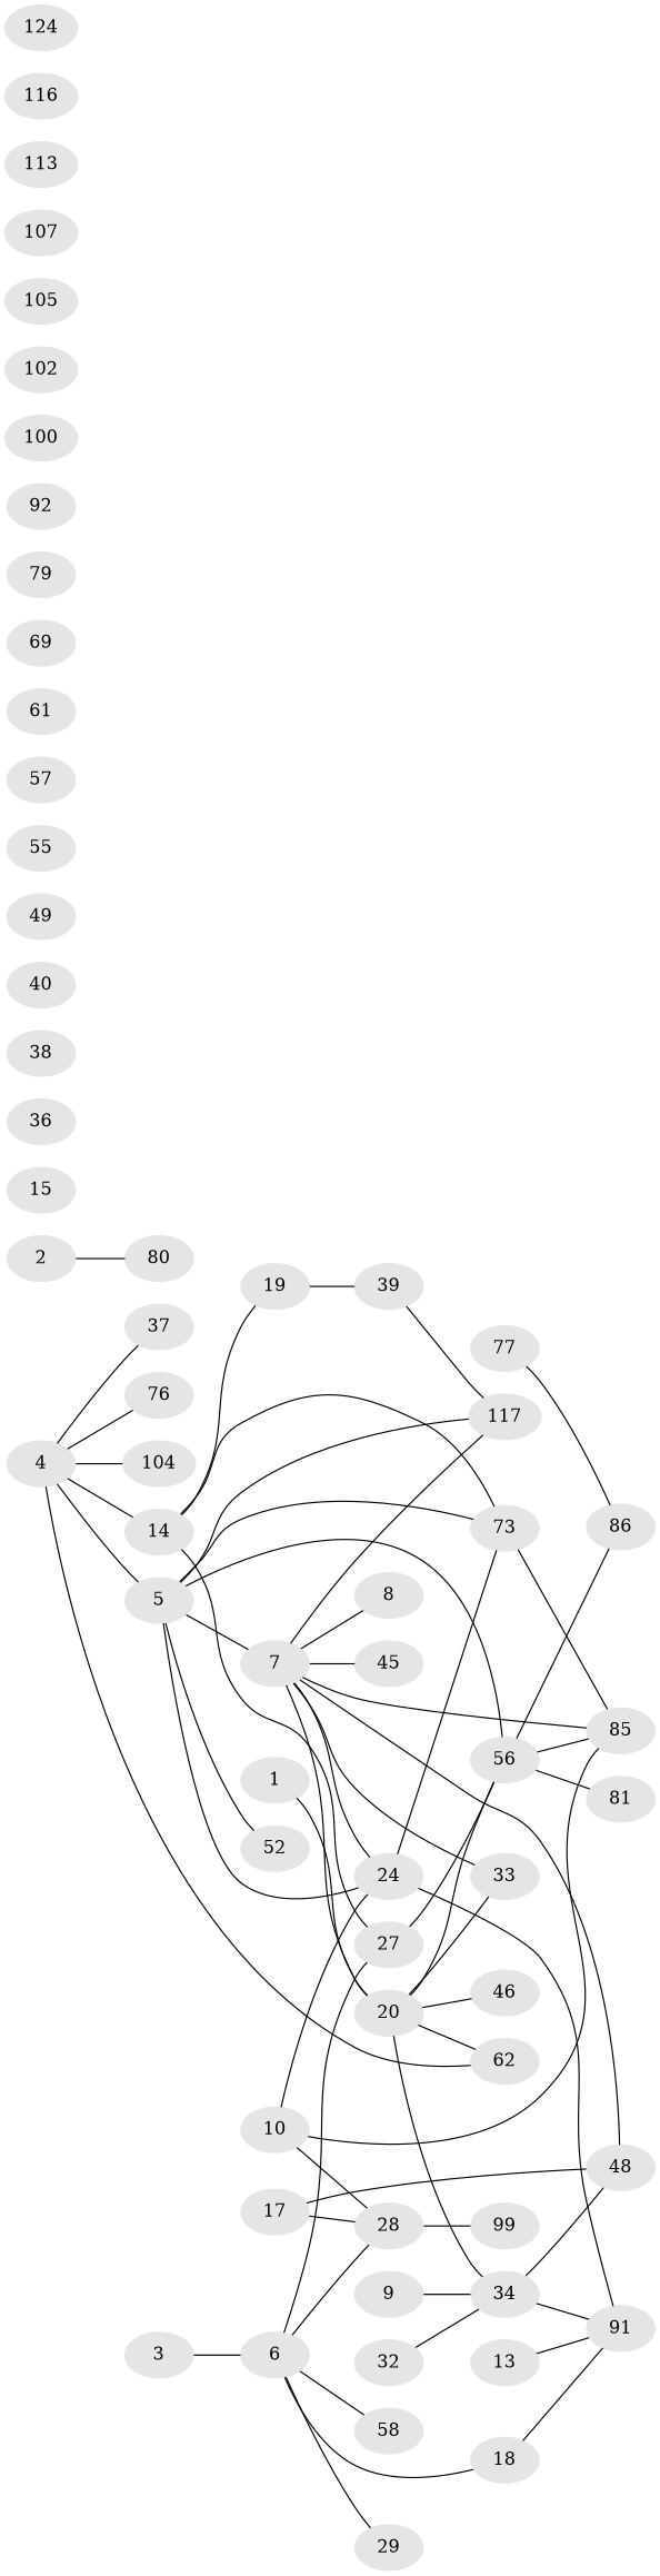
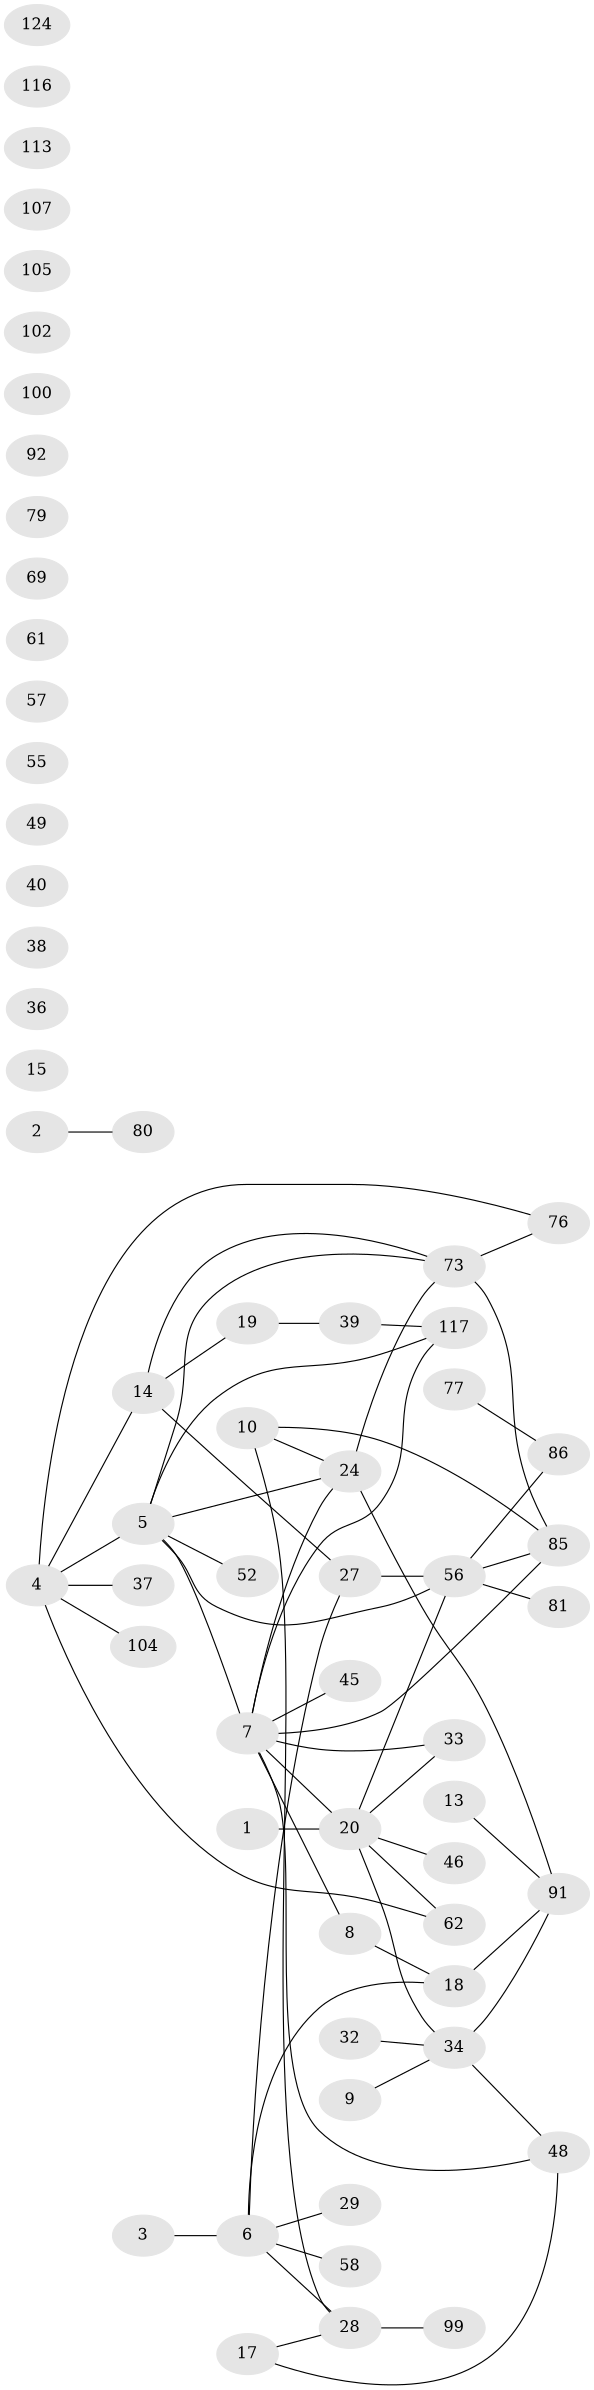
  graph {
    rankdir=LR
    node [color=gray90 style=filled]
    20 [super="+78+35"]
    62
    56 [super="+96"]
    33 [super="+41"]
    34 [super="+47+66"]
    46 [super="+53"]
    1
    2 [super="+16"]
    80 [super="+103"]
    3 [super="+11"]
    6 [super="+111+21+68"]
    18 [super="+22+31"]
    27 [super="+93+43"]
    28 [super="+74"]
    29
    58 [super="+94"]
    4 [super="+120+12+83+65"]
    14 [super="+44"]
    37
    76
    104 [super="+119"]
    5 [super="+30+101"]
    7 [super="+23+84+64+42+72"]
    24 [super="+60+63+54"]
    117 [super="+122"]
    8
    45
    48 [super="+87"]
    85 [super="+89+108"]
    73 [super="+98"]
    19 [super="+70"]
    n32 [label=52]
    91 [super="+110+112"]
    81
    86 [super="+115"]
    99
    9 [super="+26"]
    10 [super="+67"]
    13
    39
    15
    17 [super="+82"]
    32
    36
    38
    40
    49
    55
    57
    61
    69
    77
    79
    92
    100
    102
    105
    107
    113
    116
    124
    20 -- 62
    20 -- 56
    20 -- 33
    20 -- 34
    20 -- 46
    56 -- 85 [weight=2]
    56 -- 81
    56 -- 86
    34 -- 48
    34 -- 91
    1 -- 20
    2 -- 80
    3 -- 6
    6 -- 18
    6 -- 27
    6 -- 28 [weight=2]
    6 -- 29
    6 -- 58
    18 -- 91
    27 -- 56
    28 -- 99
    4 -- 62
    4 -- 14
    4 -- 37
    4 -- 76
    4 -- 104 [weight=2]
    4 -- 5
    14 -- 27
    14 -- 73
    14 -- 19
    5 -- 56
    5 -- 7
    5 -- 24
    5 -- 117
    5 -- 73
    5 -- n32
    7 -- 20
    7 -- 33
    7 -- 24
    7 -- 117
    7 -- 8
    7 -- 45
    7 -- 48
    7 -- 85
    24 -- 73
    24 -- 91
+   8 -- 18
+   73 -- 76
    73 -- 85
    19 -- 39
    9 -- 34
    10 -- 28
    10 -- 24
    10 -- 85
    13 -- 91
    39 -- 117
    17 -- 28
    17 -- 48
    32 -- 34
    77 -- 86
  }
